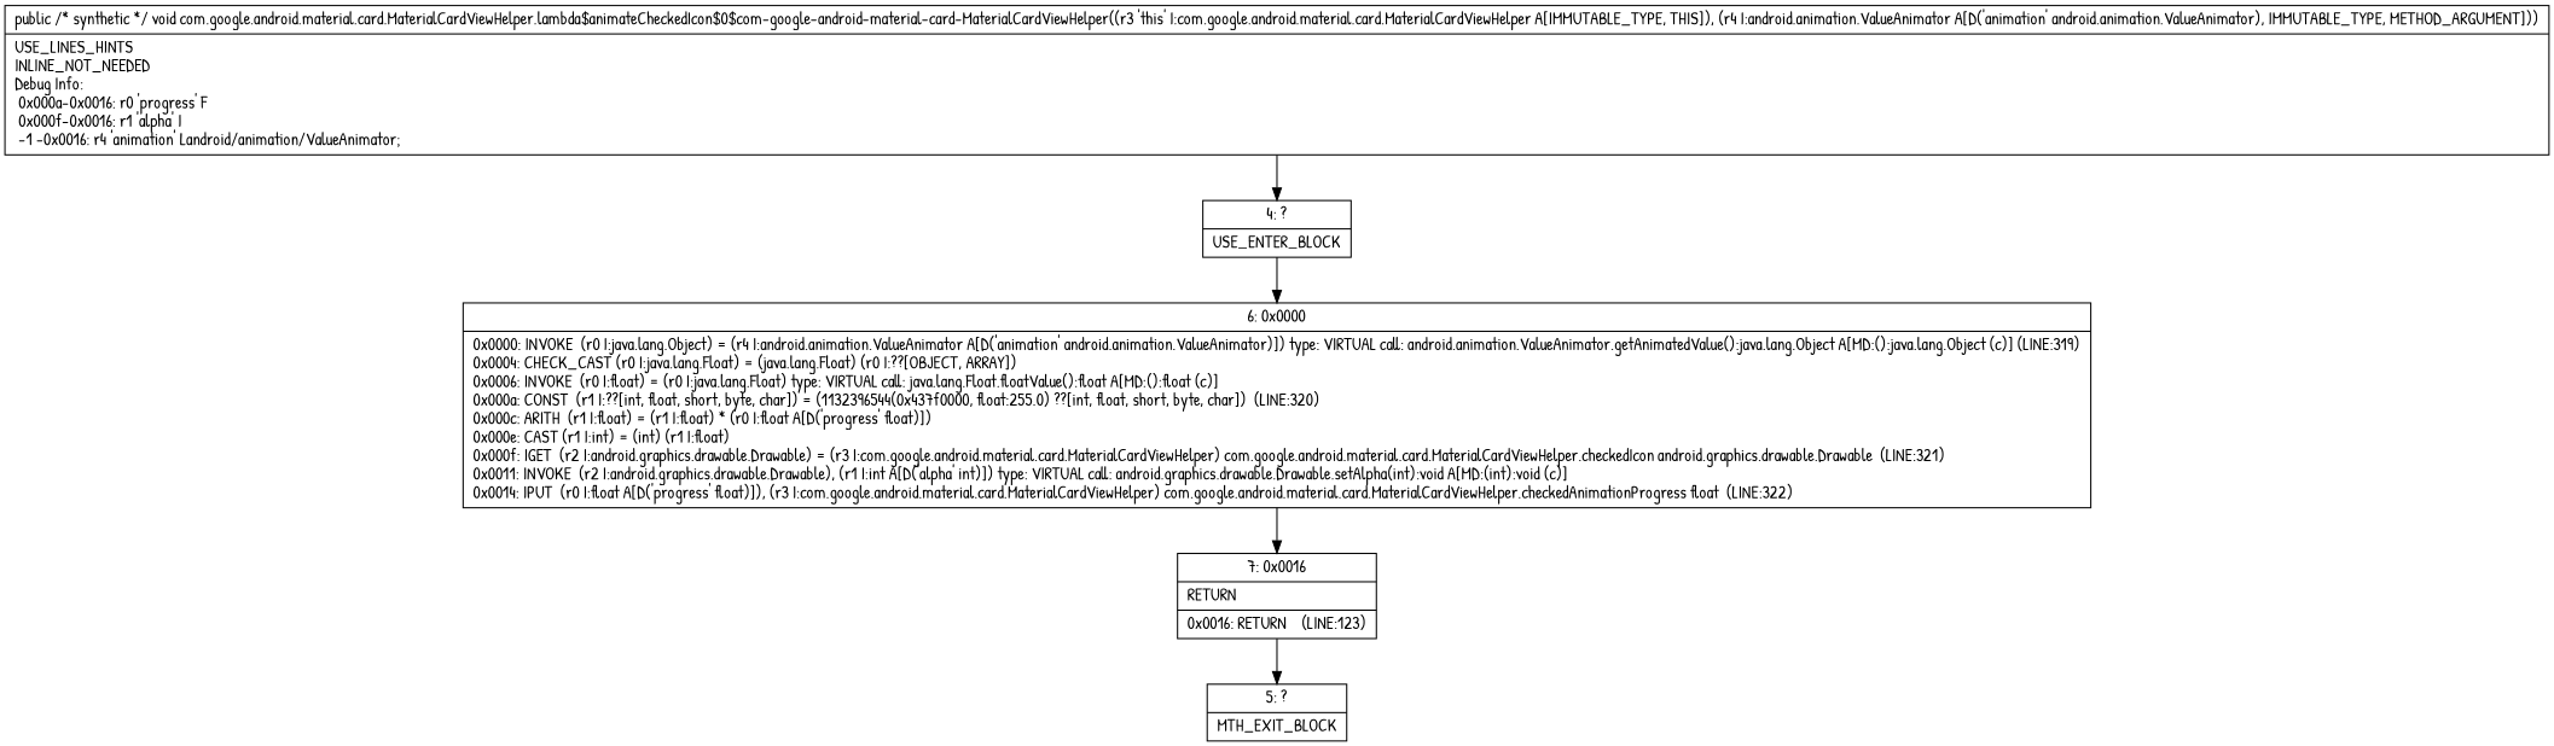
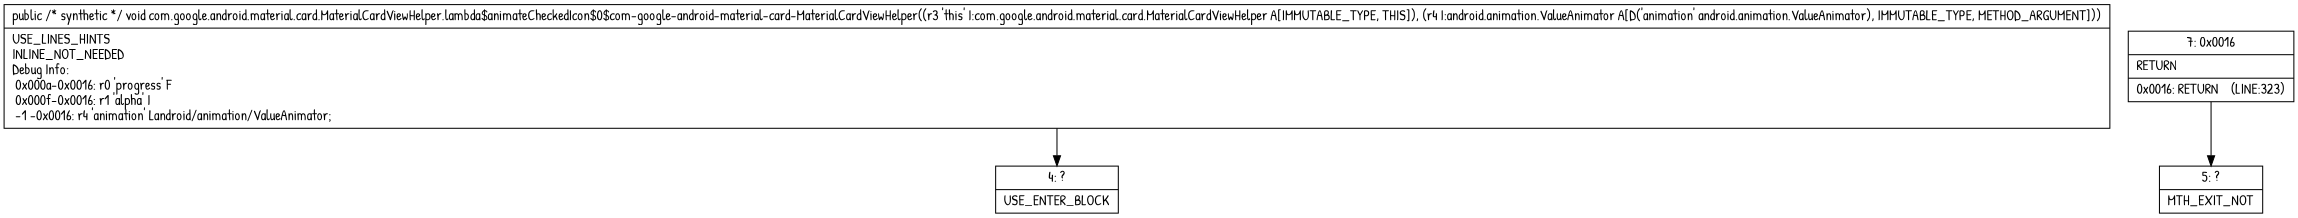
  digraph {
    fontname="Patrick Hand"
    node [fontname="Patrick Hand" shape=record]
    edge [fontname="Patrick Hand"]
    n1 [label="{4\:\ ?|USE_ENTER_BLOCK\l}"]
-   n2 [label="{6\:\ 0x0000|0x0000: INVOKE  (r0 I:java.lang.Object) = (r4 I:android.animation.ValueAnimator A[D('animation' android.animation.ValueAnimator)]) type: VIRTUAL call: android.animation.ValueAnimator.getAnimatedValue():java.lang.Object A[MD:():java.lang.Object (c)] (LINE:319)\l0x0004: CHECK_CAST (r0 I:java.lang.Float) = (java.lang.Float) (r0 I:??[OBJECT, ARRAY]) \l0x0006: INVOKE  (r0 I:float) = (r0 I:java.lang.Float) type: VIRTUAL call: java.lang.Float.floatValue():float A[MD:():float (c)]\l0x000a: CONST  (r1 I:??[int, float, short, byte, char]) = (1132396544(0x437f0000, float:255.0) ??[int, float, short, byte, char])  (LINE:320)\l0x000c: ARITH  (r1 I:float) = (r1 I:float) * (r0 I:float A[D('progress' float)]) \l0x000e: CAST (r1 I:int) = (int) (r1 I:float) \l0x000f: IGET  (r2 I:android.graphics.drawable.Drawable) = (r3 I:com.google.android.material.card.MaterialCardViewHelper) com.google.android.material.card.MaterialCardViewHelper.checkedIcon android.graphics.drawable.Drawable  (LINE:321)\l0x0011: INVOKE  (r2 I:android.graphics.drawable.Drawable), (r1 I:int A[D('alpha' int)]) type: VIRTUAL call: android.graphics.drawable.Drawable.setAlpha(int):void A[MD:(int):void (c)]\l0x0014: IPUT  (r0 I:float A[D('progress' float)]), (r3 I:com.google.android.material.card.MaterialCardViewHelper) com.google.android.material.card.MaterialCardViewHelper.checkedAnimationProgress float  (LINE:322)\l}"]
-   n3 [label="{7\:\ 0x0016|RETURN\l|0x0016: RETURN    (LINE:123)\l}"]
-   n4 [label="{5\:\ ?|MTH_EXIT_BLOCK\l}"]
+   n3 [label="{7\:\ 0x0016|RETURN\l|0x0016: RETURN    (LINE:323)\l}"]
+   n4 [label="{5\:\ ?|MTH_EXIT_NOT\l}"]
    n5 [label="{public \/* synthetic *\/ void com.google.android.material.card.MaterialCardViewHelper.lambda$animateCheckedIcon$0$com\-google\-android\-material\-card\-MaterialCardViewHelper((r3 'this' I:com.google.android.material.card.MaterialCardViewHelper A[IMMUTABLE_TYPE, THIS]), (r4 I:android.animation.ValueAnimator A[D('animation' android.animation.ValueAnimator), IMMUTABLE_TYPE, METHOD_ARGUMENT]))  | USE_LINES_HINTS\lINLINE_NOT_NEEDED\lDebug Info:\l  0x000a\-0x0016: r0 'progress' F\l  0x000f\-0x0016: r1 'alpha' I\l  \-1 \-0x0016: r4 'animation' Landroid\/animation\/ValueAnimator;\l}"]
-   n1 -> n2
-   n2 -> n3
    n3 -> n4
    n5 -> n1
  }
